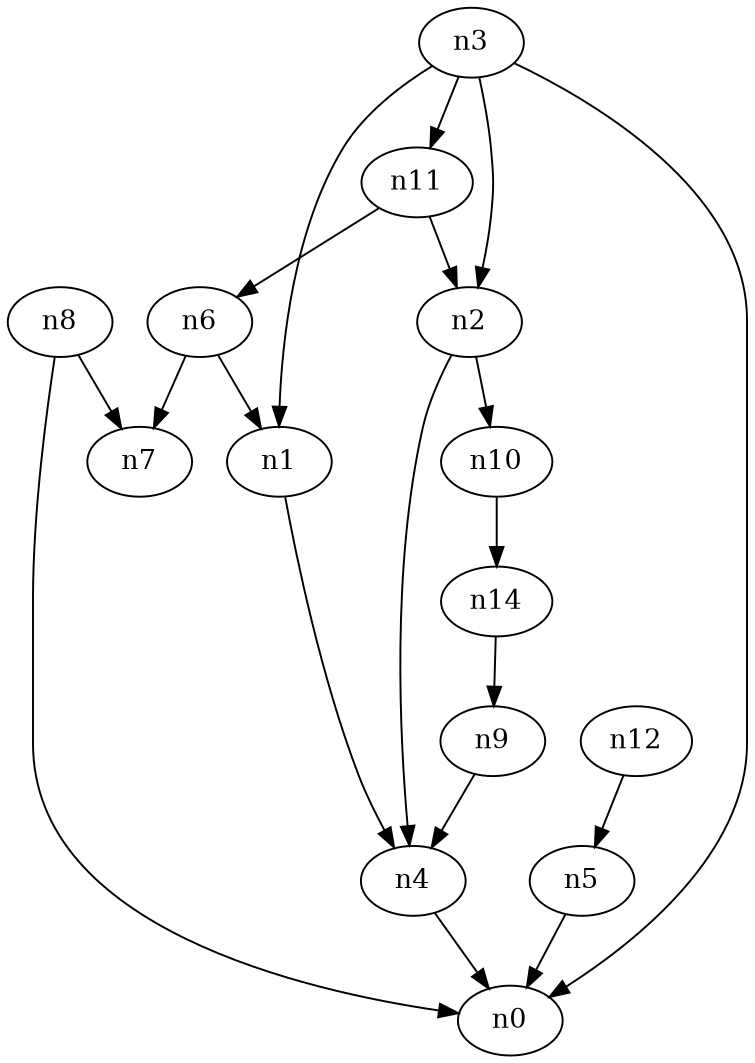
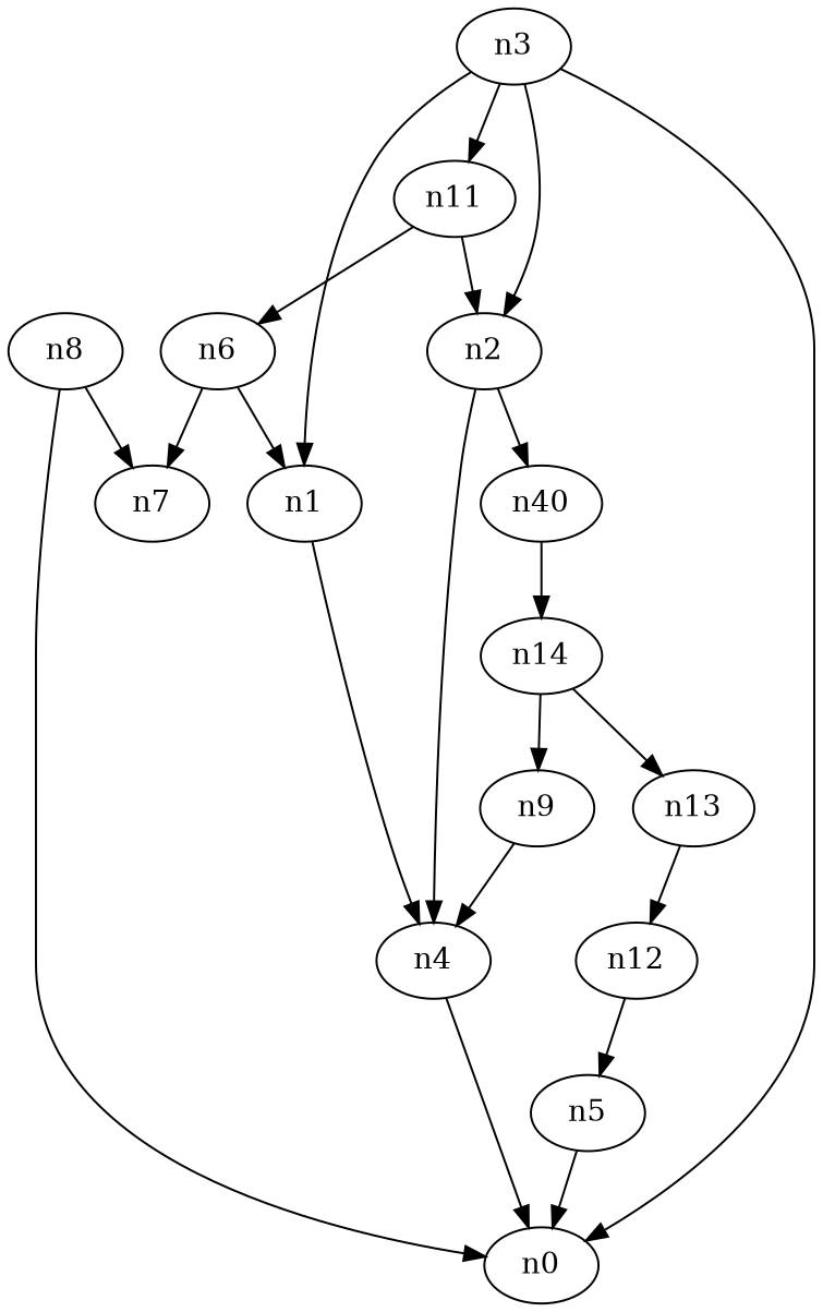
  digraph {
    n1
    n4
    n0
    n2
-   n10
+   n10 [label=n40]
    n5
    n14
    n9
+   n13
    n3
    n11
    n6
    n7
    n8
    n12
    n1 -> n4
    n4 -> n0
    n2 -> n4
    n2 -> n10
    n10 -> n14
    n5 -> n0
    n14 -> n9
+   n14 -> n13
    n9 -> n4
+   n13 -> n12
    n3 -> n1
    n3 -> n0
    n3 -> n2
    n3 -> n11
    n11 -> n2
    n11 -> n6
    n6 -> n1
    n6 -> n7
    n8 -> n0
    n8 -> n7
    n12 -> n5
  }
